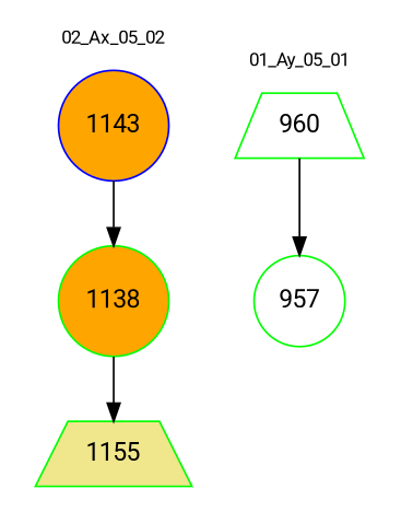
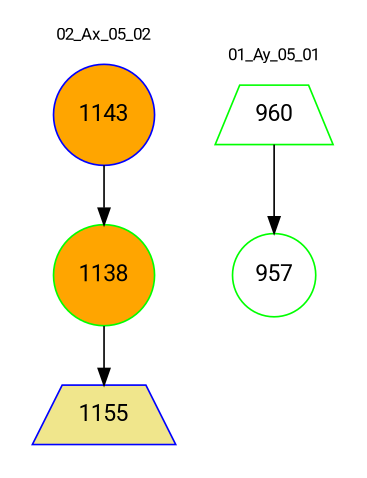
  digraph {
    fontname=Roboto
    node [color=green fillcolor=orange fontname=Roboto shape=circle style=filled]
    edge [color=black fontname=Roboto]
    n1 [color=blue label=1143]
    n2 [label=1138]
-   n3 [fillcolor=khaki label=1155 shape=trapezium]
+   n3 [color=blue fillcolor=khaki label=1155 shape=trapezium]
    n4 [fillcolor=white label=960 shape=trapezium]
    n5 [fillcolor=white label=957]
    subgraph cluster_1 {
      color=white
      fontsize=10
      label="02_Ax_05_02"
      n1
      n2
      n3
    }
    subgraph cluster_2 {
      color=white
      fontsize=10
      label="01_Ay_05_01"
      n4
      n5
    }
    n1 -> n2
    n2 -> n3
    n4 -> n5
  }
